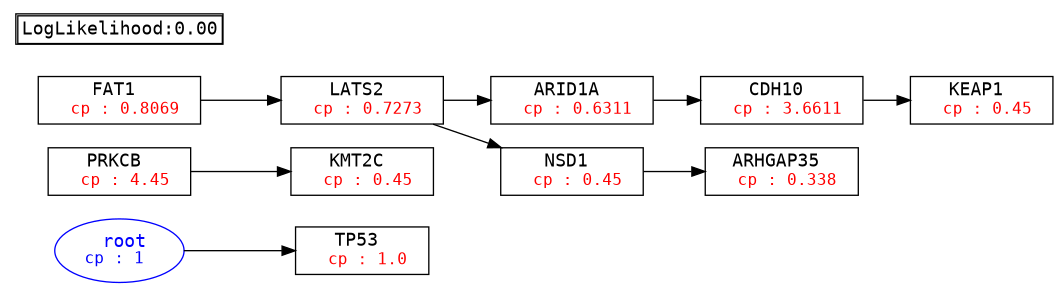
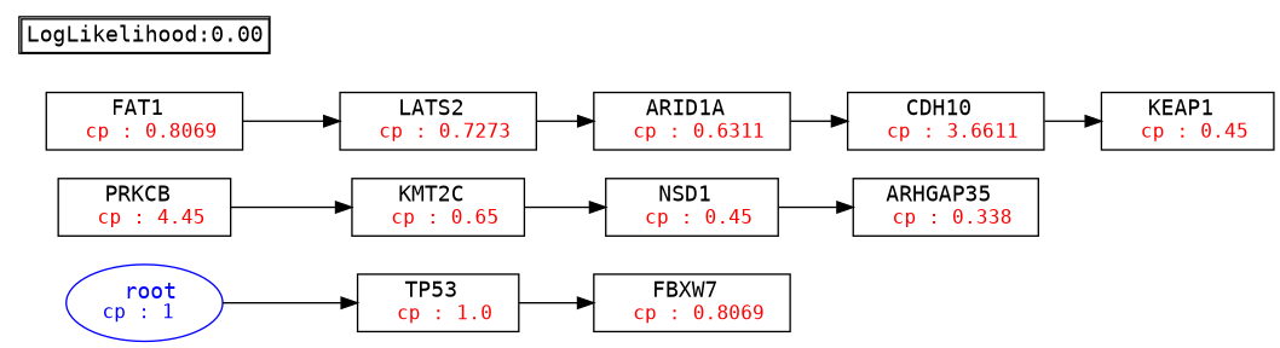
  digraph {
    fontname="DejaVu Sans Mono"
    fontsize=10
    rankdir=LR
    node [fontname="DejaVu Sans Mono" shape=box]
    edge [fontname="DejaVu Sans Mono"]
    n1 [color=Blue label=<<font color='Blue'> root</font><br/><font color='Blue' POINT-SIZE='12'>cp : 1 </font>> shape=oval]
    n2 [label=<TP53 <br/> <font color='Red' POINT-SIZE='12'> cp : 1.0 </font>>]
+   n3 [label=<FBXW7 <br/> <font color='Red' POINT-SIZE='12'> cp : 0.8069 </font>>]
    n4 [label=<FAT1 <br/> <font color='Red' POINT-SIZE='12'> cp : 0.8069 </font>>]
    n5 [label=<LATS2 <br/> <font color='Red' POINT-SIZE='12'> cp : 0.7273 </font>>]
    n6 [label=<ARID1A <br/> <font color='Red' POINT-SIZE='12'> cp : 0.6311 </font>>]
    n7 [label=<CDH10 <br/> <font color='Red' POINT-SIZE='12'> cp : 3.6611 </font>>]
    n8 [label=<KEAP1 <br/> <font color='Red' POINT-SIZE='12'> cp : 0.45 </font>>]
    n9 [label=<PRKCB <br/> <font color='Red' POINT-SIZE='12'> cp : 4.45 </font>>]
-   n10 [label=<KMT2C <br/> <font color='Red' POINT-SIZE='12'> cp : 0.45 </font>>]
+   n10 [label=<KMT2C <br/> <font color='Red' POINT-SIZE='12'> cp : 0.65 </font>>]
    n11 [label=<NSD1 <br/> <font color='Red' POINT-SIZE='12'> cp : 0.45 </font>>]
    n12 [label=<ARHGAP35 <br/> <font color='Red' POINT-SIZE='12'> cp : 0.338 </font>>]
    n13 [label=<<TABLE BORDER="1" CELLBORDER="1" CELLSPACING="0" >     <TR><TD ALIGN="LEFT">LogLikelihood:0.00</TD></TR>     </TABLE>> shape=plaintext]
    n1 -> n2
+   n2 -> n3
    n4 -> n5
    n5 -> n6
    n6 -> n7
    n7 -> n8
    n9 -> n10
-   n5 -> n11
+   n10 -> n11
    n11 -> n12
  }
